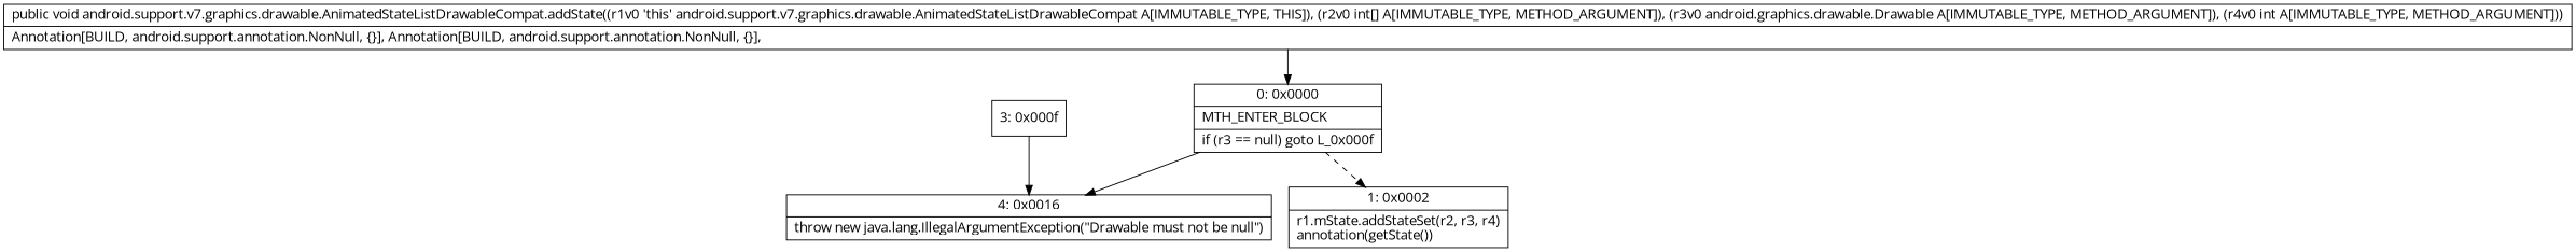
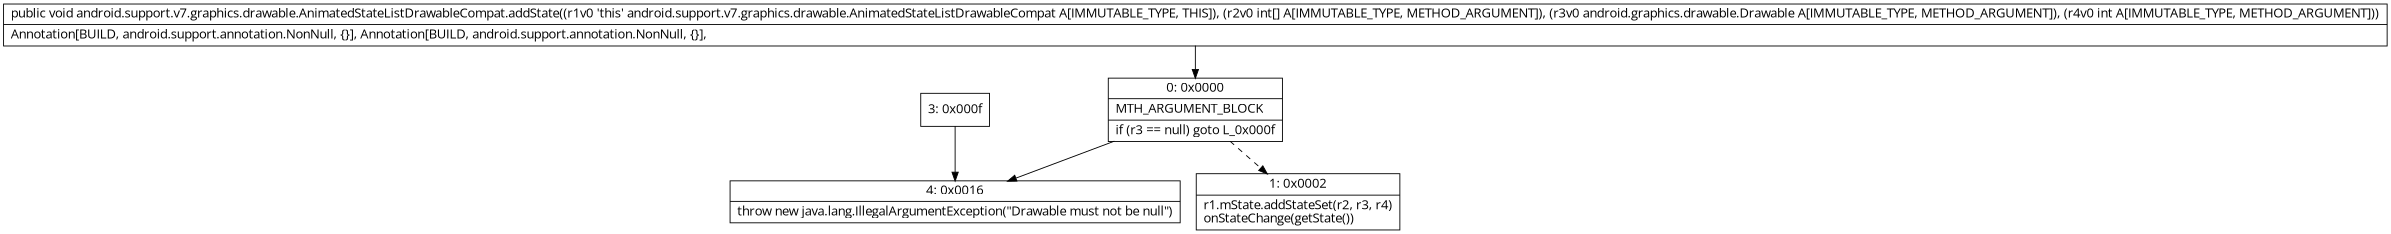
  digraph {
    fontname="Open Sans"
    node [fontname="Open Sans" shape=record]
    edge [fontname="Open Sans"]
-   n1 [label="{0\:\ 0x0000|MTH_ENTER_BLOCK\l|if (r3 == null) goto L_0x000f\l}"]
-   n2 [label="{1\:\ 0x0002|r1.mState.addStateSet(r2, r3, r4)\lannotation(getState())\l}"]
+   n1 [label="{0\:\ 0x0000|MTH_ARGUMENT_BLOCK\l|if (r3 == null) goto L_0x000f\l}"]
+   n2 [label="{1\:\ 0x0002|r1.mState.addStateSet(r2, r3, r4)\lonStateChange(getState())\l}"]
    n3 [label="{4\:\ 0x0016|throw new java.lang.IllegalArgumentException(\"Drawable must not be null\")\l}"]
    n4 [label="{3\:\ 0x000f}"]
    n5 [label="{public void android.support.v7.graphics.drawable.AnimatedStateListDrawableCompat.addState((r1v0 'this' android.support.v7.graphics.drawable.AnimatedStateListDrawableCompat A[IMMUTABLE_TYPE, THIS]), (r2v0 int[] A[IMMUTABLE_TYPE, METHOD_ARGUMENT]), (r3v0 android.graphics.drawable.Drawable A[IMMUTABLE_TYPE, METHOD_ARGUMENT]), (r4v0 int A[IMMUTABLE_TYPE, METHOD_ARGUMENT]))  | Annotation[BUILD, android.support.annotation.NonNull, \{\}], Annotation[BUILD, android.support.annotation.NonNull, \{\}], \l}"]
    n1 -> n2 [style=dashed]
    n1 -> n3
    n4 -> n3
    n5 -> n1
  }
